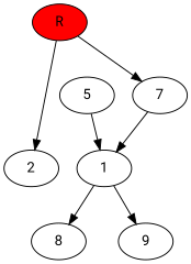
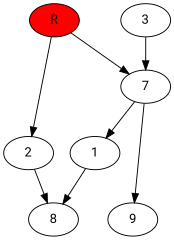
  digraph {
    fontname="Roboto Mono"
    node [fontname="Roboto Mono"]
    edge [fontname="Roboto Mono"]
    1
    8
    9
    2
+   3
    7
-   5
    R [fillcolor="#ff0000" style=filled]
    1 -> 8
-   1 -> 9
+   7 -> 9
+   2 -> 8
+   3 -> 7
    7 -> 1
-   5 -> 1
    R -> 2
    R -> 7
  }
